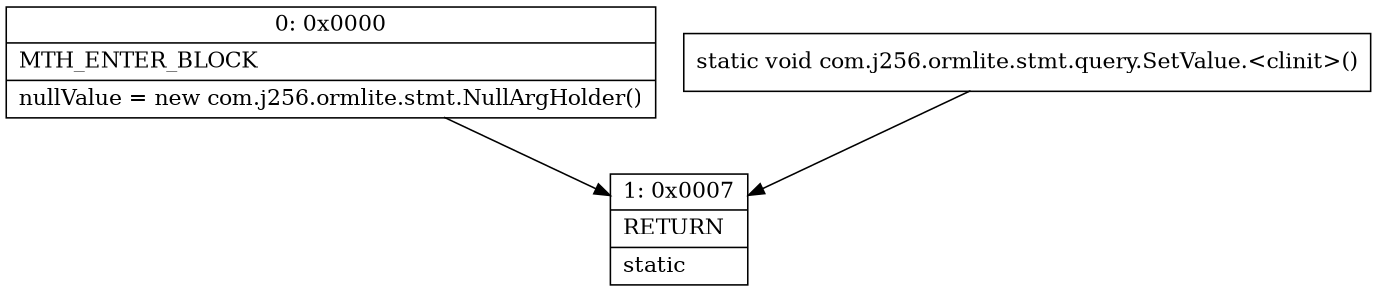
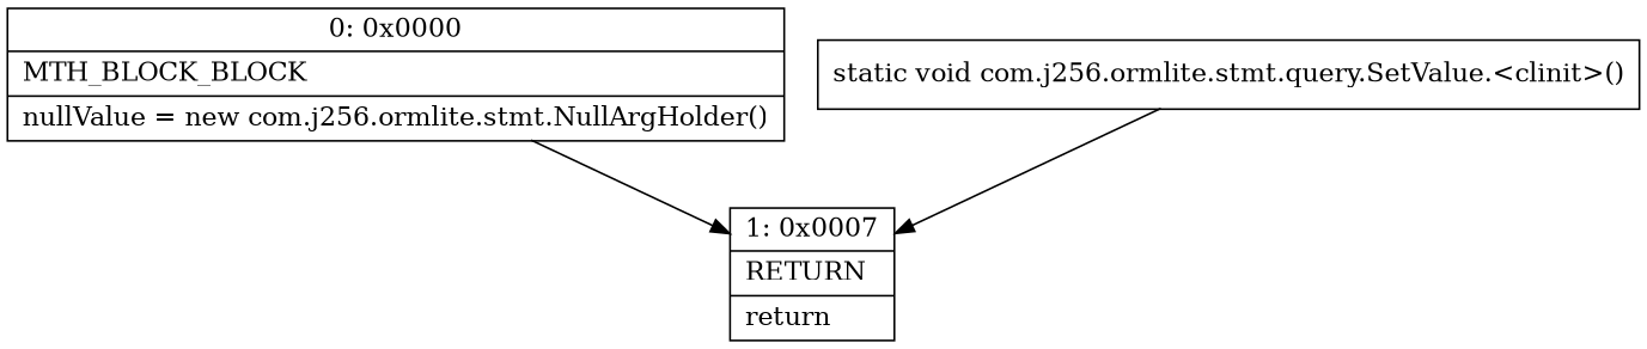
  digraph {
    node [shape=record]
-   n1 [label="{0\:\ 0x0000|MTH_ENTER_BLOCK\l|nullValue = new com.j256.ormlite.stmt.NullArgHolder()\l}"]
-   n2 [label="{1\:\ 0x0007|RETURN\l|static\l}"]
+   n1 [label="{0\:\ 0x0000|MTH_BLOCK_BLOCK\l|nullValue = new com.j256.ormlite.stmt.NullArgHolder()\l}"]
+   n2 [label="{1\:\ 0x0007|RETURN\l|return\l}"]
    n3 [label="{static void com.j256.ormlite.stmt.query.SetValue.\<clinit\>() }"]
    n1 -> n2
    n3 -> n2
  }
